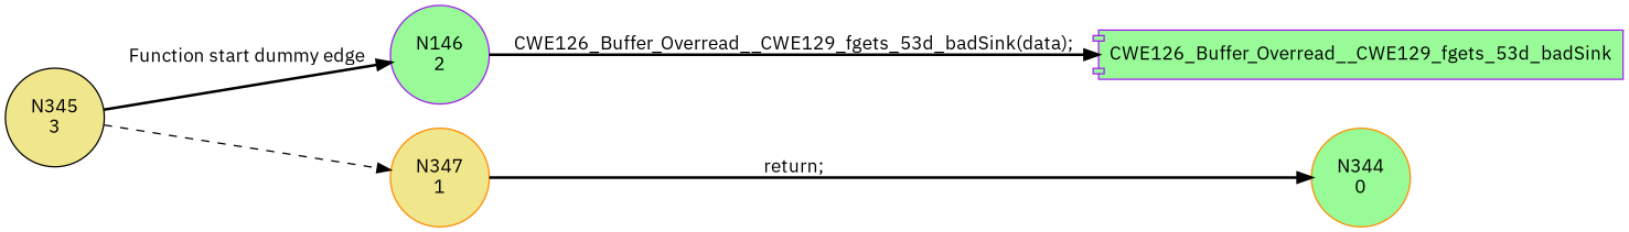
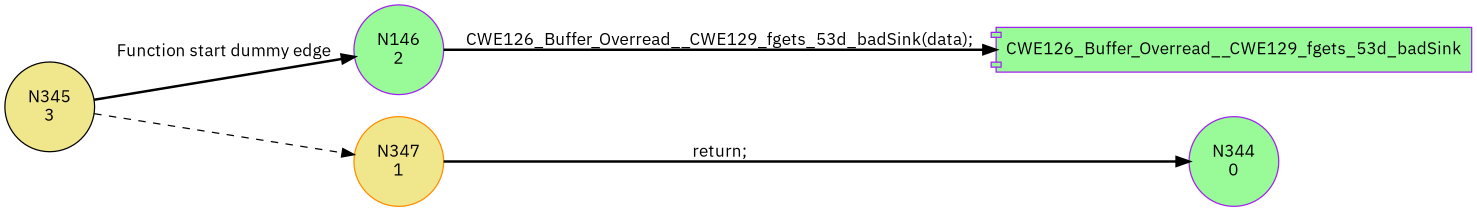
  digraph {
    fontname="IBM Plex Sans"
    rankdir=LR
    node [color=purple fillcolor=palegreen fontname="IBM Plex Sans" shape=circle style=filled]
    edge [fontname="IBM Plex Sans" style=bold]
    n1 [color=black fillcolor=khaki label="N345\n3"]
    n2 [label="N146\n2"]
    n3 [color=darkorange fillcolor=khaki label="N347\n1"]
    n4 [label=CWE126_Buffer_Overread__CWE129_fgets_53d_badSink shape=component]
-   n5 [color=darkorange label="N344\n0"]
+   n5 [label="N344\n0"]
    n1 -> n2 [label="Function start dummy edge"]
    n1 -> n3 [style=dashed]
    n2 -> n4 [label="CWE126_Buffer_Overread__CWE129_fgets_53d_badSink(data);"]
    n3 -> n5 [label="return;"]
  }
